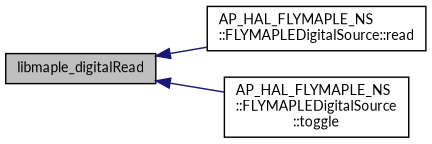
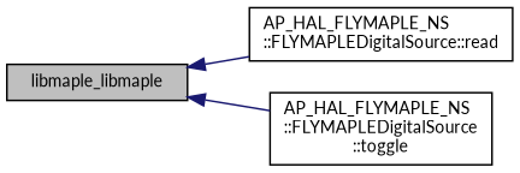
  digraph {
    fontname=Lato
    rankdir=LR
    node [color=black fillcolor=white fontname=Lato fontsize=10 shape=record style=filled]
    edge [color=midnightblue dir=back fontname=Lato fontsize=10 labelfontname=Helvetica labelfontsize=10 style=solid]
-   n1 [fillcolor=grey75 fontcolor=black height=0.2 label=libmaple_digitalRead width=0.4]
+   n1 [fillcolor=grey75 fontcolor=black height=0.2 label=libmaple_libmaple width=0.4]
    n2 [height=0.2 label="AP_HAL_FLYMAPLE_NS\l::FLYMAPLEDigitalSource::read" width=0.4]
    n3 [height=0.2 label="AP_HAL_FLYMAPLE_NS\l::FLYMAPLEDigitalSource\l::toggle" width=0.4]
    n1 -> n2
    n1 -> n3
  }
